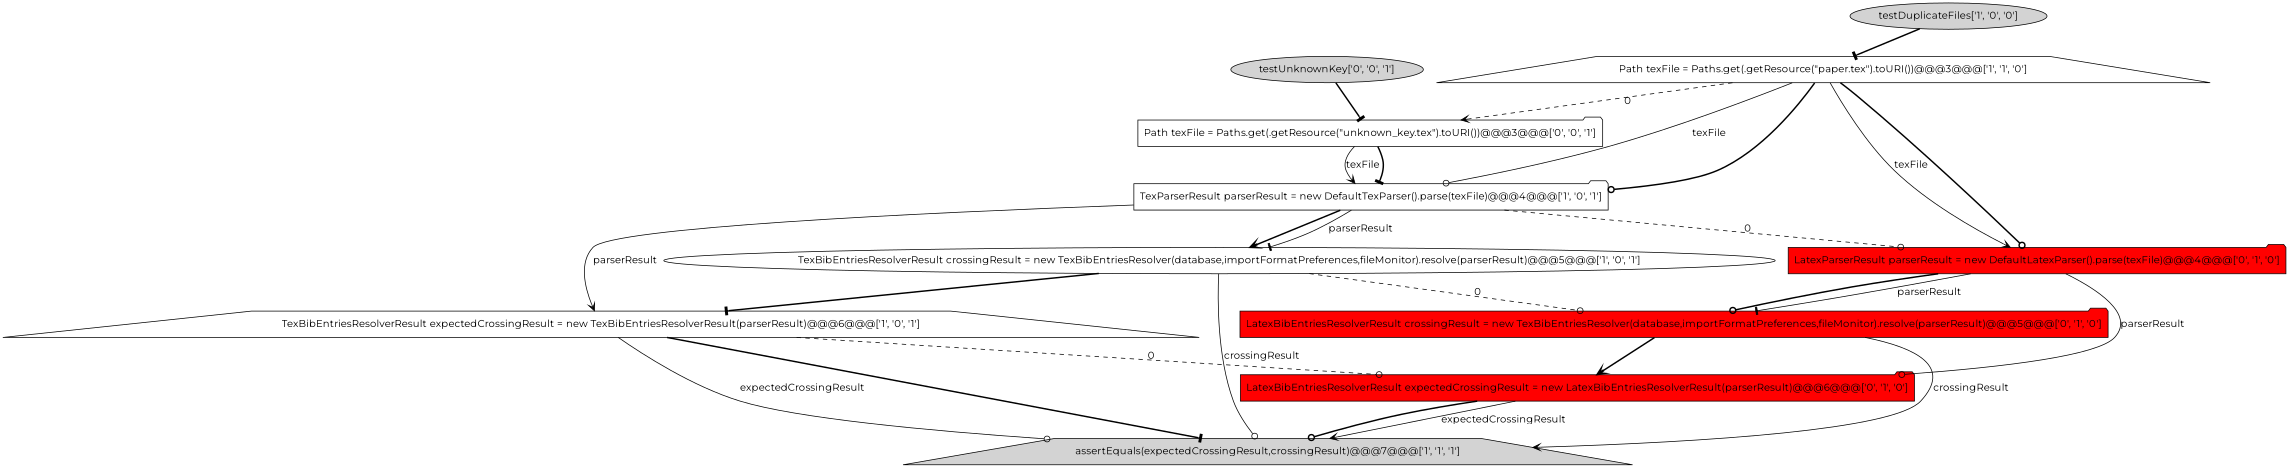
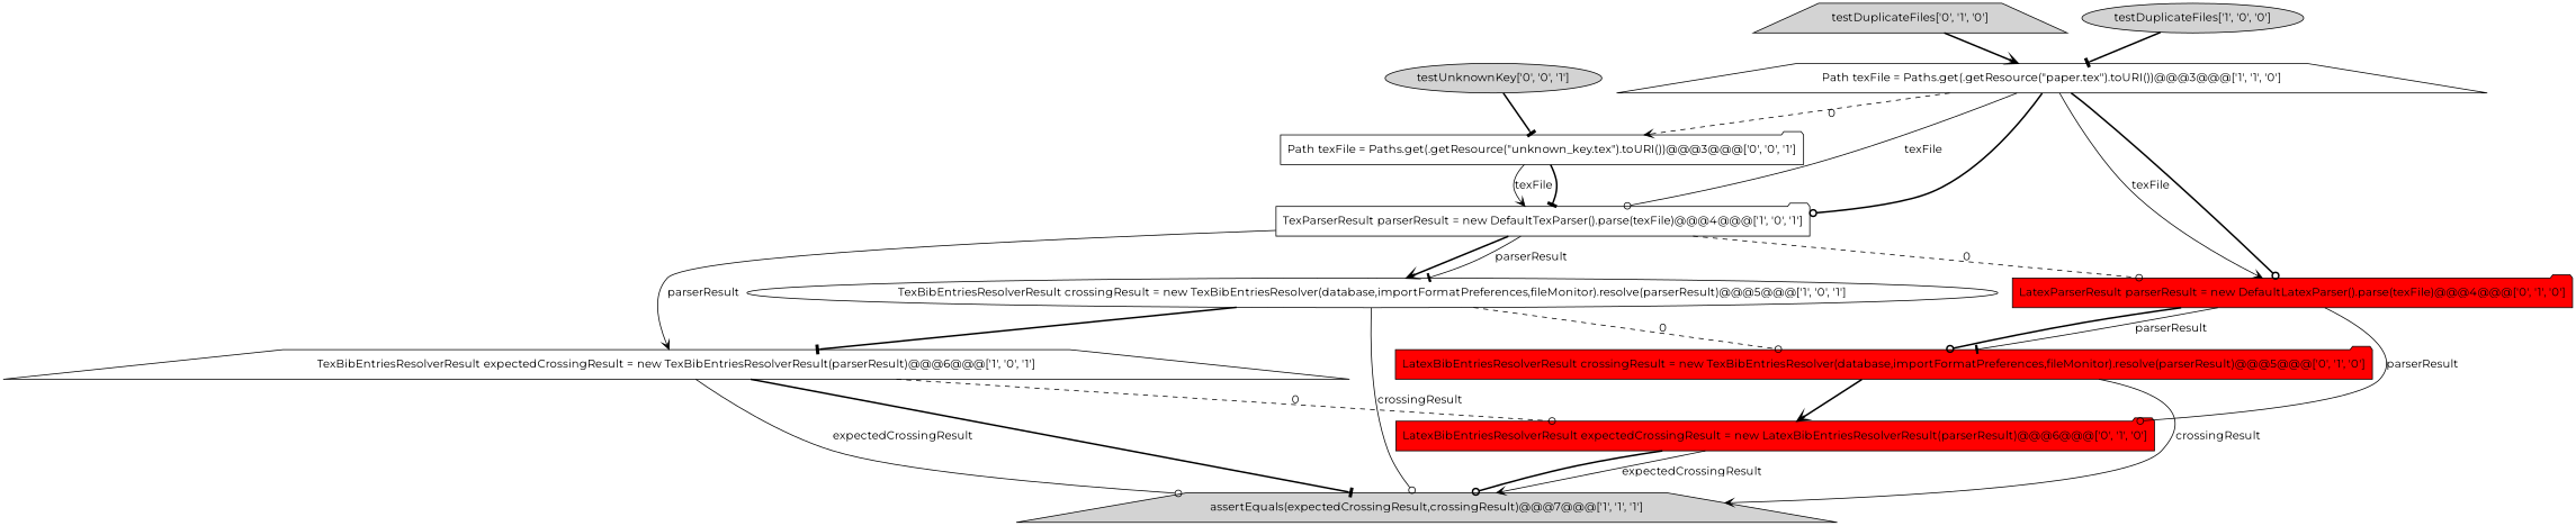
  digraph {
    fontname=Montserrat
    node [fillcolor=white shape=folder style=filled fontname=Montserrat]
    edge [style=bold arrowhead=odot fontname=Montserrat]
+   n1 [fillcolor=lightgray label="testDuplicateFiles['0', '1', '0']" shape=trapezium]
    n2 [label="Path texFile = Paths.get(.getResource(\"paper.tex\").toURI())@@@3@@@['1', '1', '0']" shape=trapezium]
    n3 [label="TexBibEntriesResolverResult expectedCrossingResult = new TexBibEntriesResolverResult(parserResult)@@@6@@@['1', '0', '1']" shape=trapezium]
    n4 [fillcolor=lightgray label="assertEquals(expectedCrossingResult,crossingResult)@@@7@@@['1', '1', '1']" shape=trapezium]
    n5 [fillcolor=red label="LatexBibEntriesResolverResult expectedCrossingResult = new LatexBibEntriesResolverResult(parserResult)@@@6@@@['0', '1', '0']"]
    n6 [fillcolor=red label="LatexParserResult parserResult = new DefaultLatexParser().parse(texFile)@@@4@@@['0', '1', '0']"]
    n7 [fillcolor=red label="LatexBibEntriesResolverResult crossingResult = new TexBibEntriesResolver(database,importFormatPreferences,fileMonitor).resolve(parserResult)@@@5@@@['0', '1', '0']"]
    n8 [fillcolor=lightgray label="testUnknownKey['0', '0', '1']" shape=ellipse]
    n9 [label="Path texFile = Paths.get(.getResource(\"unknown_key.tex\").toURI())@@@3@@@['0', '0', '1']"]
    n10 [label="TexParserResult parserResult = new DefaultTexParser().parse(texFile)@@@4@@@['1', '0', '1']"]
    n11 [label="TexBibEntriesResolverResult crossingResult = new TexBibEntriesResolver(database,importFormatPreferences,fileMonitor).resolve(parserResult)@@@5@@@['1', '0', '1']" shape=ellipse]
    n12 [fillcolor=lightgray label="testDuplicateFiles['1', '0', '0']" shape=ellipse]
+   n1 -> n2 [arrowhead=vee]
    n2 -> n6
    n2 -> n6 [label=texFile style=solid arrowhead=vee]
    n2 -> n9 [label=0 style=dashed arrowhead=vee]
    n2 -> n10
    n2 -> n10 [label=texFile style=solid]
    n3 -> n4 [arrowhead=tee]
    n3 -> n4 [label=expectedCrossingResult style=solid]
    n3 -> n5 [label=0 style=dashed]
    n5 -> n4 [label=expectedCrossingResult style=solid arrowhead=vee]
    n5 -> n4
    n6 -> n5 [label=parserResult style=solid]
    n6 -> n7
    n6 -> n7 [label=parserResult style=solid arrowhead=tee]
    n7 -> n4 [label=crossingResult style=solid arrowhead=vee]
    n7 -> n5 [arrowhead=vee]
    n8 -> n9 [arrowhead=tee]
    n9 -> n10 [arrowhead=tee]
    n9 -> n10 [label=texFile style=solid arrowhead=vee]
    n10 -> n3 [label=parserResult style=solid arrowhead=vee]
    n10 -> n6 [label=0 style=dashed]
    n10 -> n11 [arrowhead=vee]
    n10 -> n11 [label=parserResult style=solid arrowhead=tee]
    n11 -> n3 [arrowhead=tee]
    n11 -> n4 [label=crossingResult style=solid]
    n11 -> n7 [label=0 style=dashed]
    n12 -> n2 [arrowhead=tee]
  }
